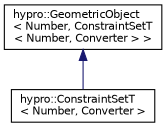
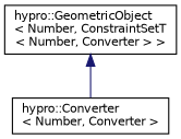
  digraph {
    rankdir=TB
    node [color=black fillcolor=white fontname=Helvetica fontsize=10 shape=record style=filled]
    n1 [height=0.2 label="hypro::GeometricObject\l\< Number, ConstraintSetT\l\< Number, Converter \> \>" width=0.4]
-   n2 [height=0.2 label="hypro::ConstraintSetT\l\< Number, Converter \>" width=0.4]
+   n2 [height=0.2 label="hypro::Converter\l\< Number, Converter \>" width=0.4]
    n1 -> n2 [color=midnightblue dir=back fontname=Helvetica fontsize=10 labelfontname=Helvetica labelfontsize=10 style=solid]
  }
